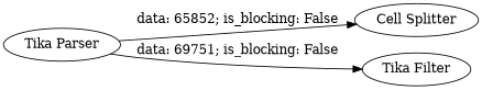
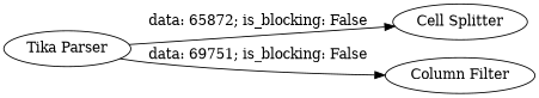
  digraph {
    rankdir=LR
    n1 [label="Tika Parser"]
    n2 [label="Cell Splitter"]
-   n3 [label="Tika Filter"]
-   n1 -> n2 [label="data: 65852; is_blocking: False"]
+   n3 [label="Column Filter"]
+   n1 -> n2 [label="data: 65872; is_blocking: False"]
    n1 -> n3 [label="data: 69751; is_blocking: False"]
  }
